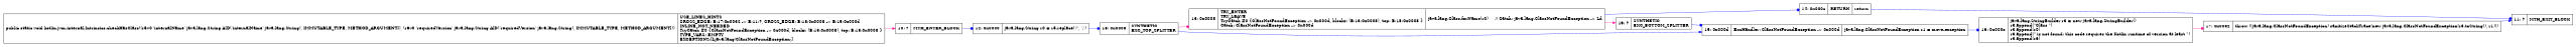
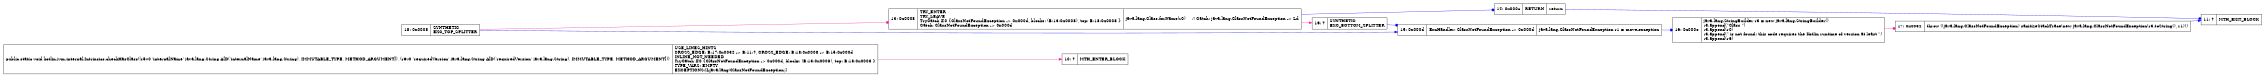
  digraph {
    rankdir=LR
    node [shape=record]
    edge [arrowhead=dot color=blue]
    n1 [label="{10\:\ ?|MTH_ENTER_BLOCK\l}"]
-   n2 [label="{12\:\ 0x0000|java.lang.String r0 = r5.replace('\/', '.')\l}"]
    n3 [label="{18\:\ 0x0008|SYNTHETIC\lEXC_TOP_SPLITTER\l}"]
    n4 [label="{13\:\ 0x0008|TRY_ENTER\lTRY_LEAVE\lTryCatch #0 \{ClassNotFoundException \-\> 0x000d, blocks: (B:13:0x0008), top: B:18:0x0008 \}\lCatch: ClassNotFoundException \-\> 0x000d\l|java.lang.Class.forName(r0)     \/\/ Catch: java.lang.ClassNotFoundException \-\> Ld\l}"]
    n5 [label="{15\:\ 0x000d|ExcHandler: ClassNotFoundException \-\> 0x000d\l|java.lang.ClassNotFoundException r1 = move\-exception\l}"]
    n6 [label="{14\:\ 0x000c|RETURN\l|return\l}"]
    n7 [label="{19\:\ ?|SYNTHETIC\lEXC_BOTTOM_SPLITTER\l}"]
    n8 [label="{16\:\ 0x000e|java.lang.StringBuilder r3 = new java.lang.StringBuilder()\lr3.append(\"Class \")\lr3.append(r0)\lr3.append(\" is not found: this code requires the Kotlin runtime of version at least \")\lr3.append(r6)\l}"]
    n9 [label="{11\:\ ?|MTH_EXIT_BLOCK\l}"]
    n10 [label="{17\:\ 0x0032|throw ((java.lang.ClassNotFoundException) sanitizeStackTrace(new java.lang.ClassNotFoundException(r3.toString(), r1)))\l}"]
    n11 [label="{public static void kotlin.jvm.internal.Intrinsics.checkHasClass((r5v0 'internalName' java.lang.String A[D('internalName' java.lang.String), IMMUTABLE_TYPE, METHOD_ARGUMENT]), (r6v0 'requiredVersion' java.lang.String A[D('requiredVersion' java.lang.String), IMMUTABLE_TYPE, METHOD_ARGUMENT]))  | USE_LINES_HINTS\lCROSS_EDGE: B:17:0x0032 \-\> B:11:?, CROSS_EDGE: B:18:0x0008 \-\> B:15:0x000d\lINLINE_NOT_NEEDED\lTryCatch #0 \{ClassNotFoundException \-\> 0x000d, blocks: (B:13:0x0008), top: B:18:0x0008 \}\lTYPE_VARS: EMPTY\lEXCEPTIONS:[Ljava\/lang\/ClassNotFoundException;]\l}"]
-   n1 -> n2
-   n2 -> n3
    n3 -> n4 [color=deeppink]
    n3 -> n5 [arrowhead=normal]
    n4 -> n6
    n4 -> n7 [arrowhead=normal color=deeppink]
    n5 -> n8
    n6 -> n9
    n7 -> n5
    n8 -> n10 [color=deeppink]
    n10 -> n9 [arrowhead=normal]
    n11 -> n1 [arrowhead=normal color=deeppink]
  }
